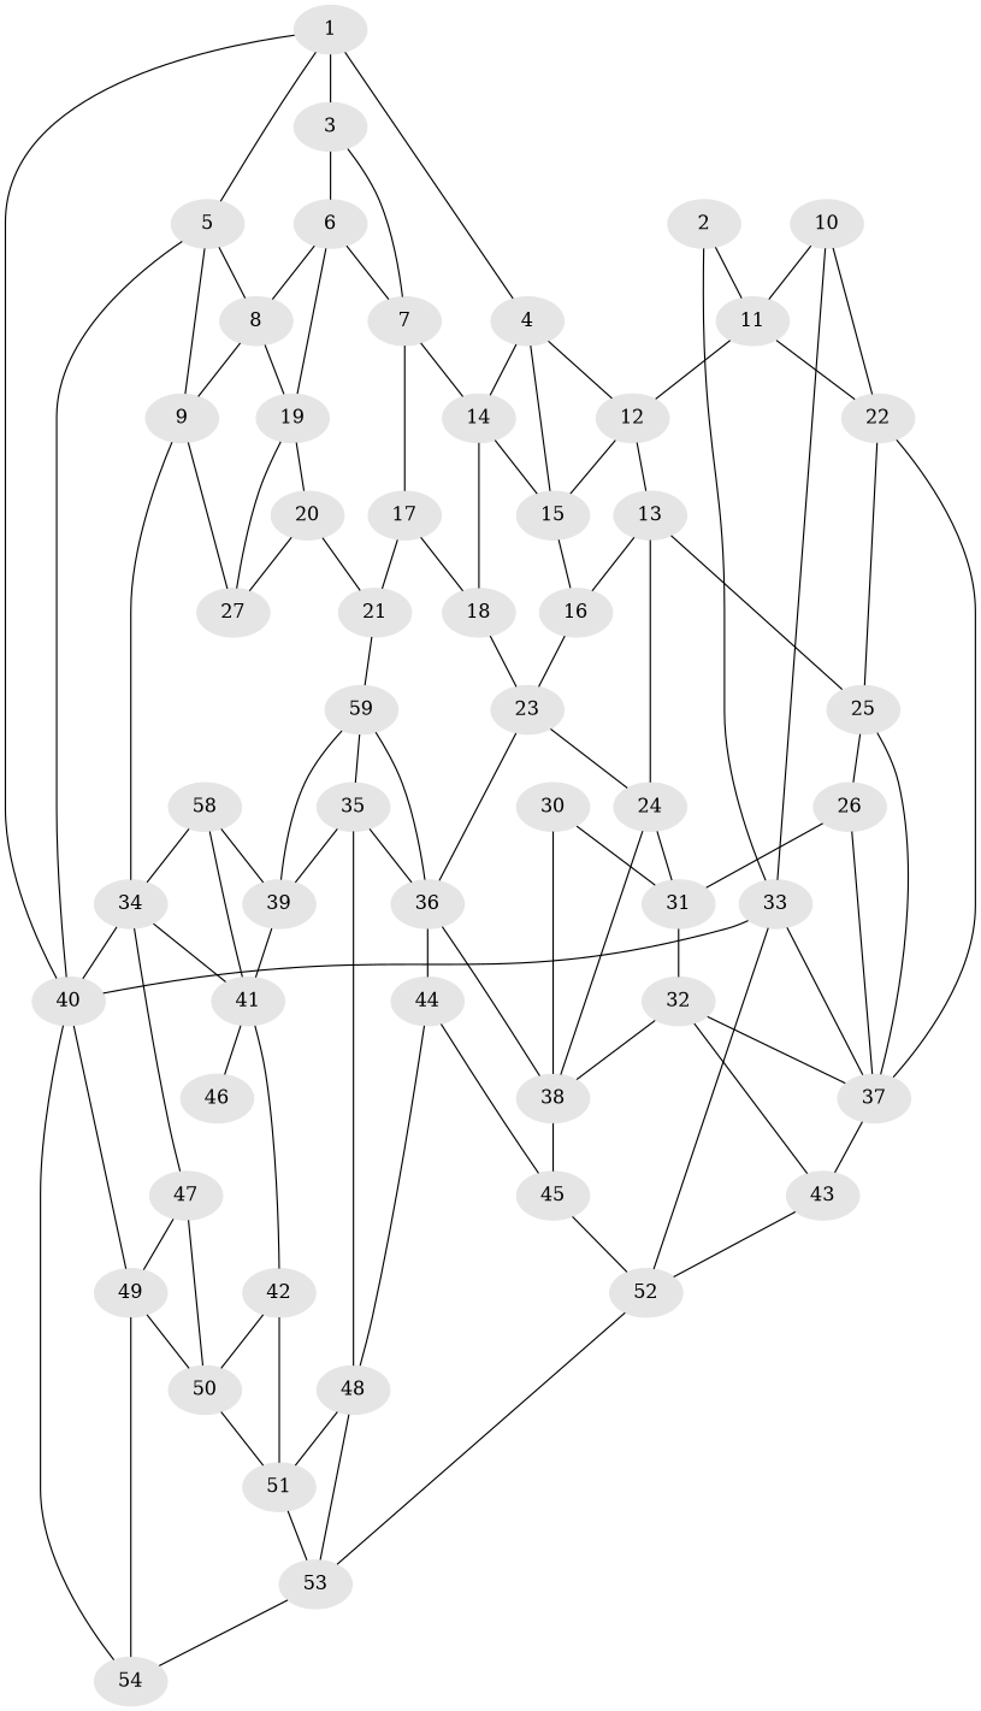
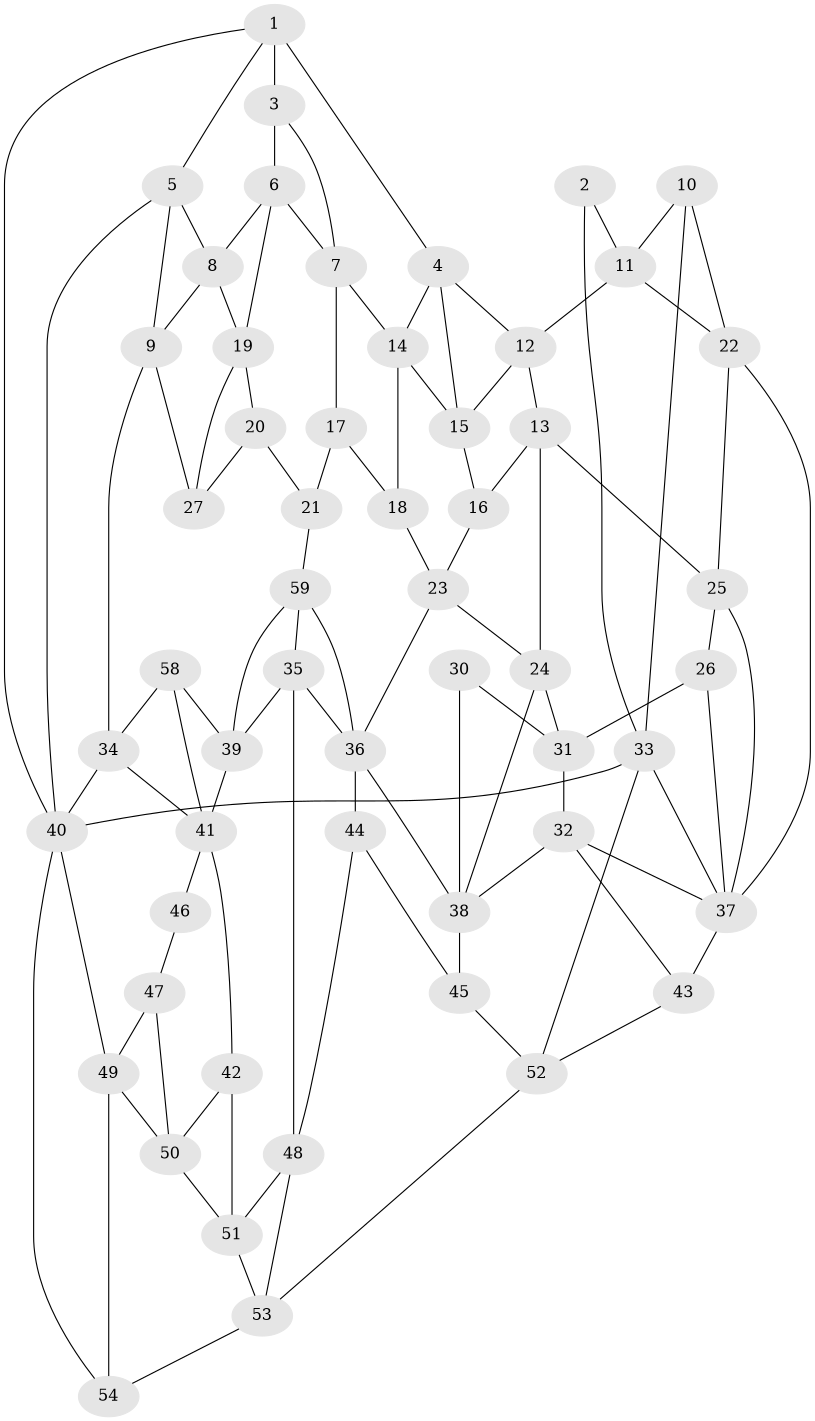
  graph {
    node [color=gray90 style=filled]
    edge [weight=1.0]
    1
    3
    4
    5
    40
    6
    7
    12
    14
    15
    8
    9
    49
    54
    2
    11
    33
    22
    37
    52
    19
    17
    13
    18
    16
    27
    34
    20
    21
    41
    10
    25
    24
    23
    31
    38
    26
    36
    n39 [label=59]
    39
    35
    43
    44
    32
    45
    n46 [label=58]
    42
    46
    48
    30
    53
    51
    50
    47
    1 -- 3 [weight=2.0]
    1 -- 4
    1 -- 5
    1 -- 40
    3 -- 6
    3 -- 7
    4 -- 12
    4 -- 14
    4 -- 15
    5 -- 40
    5 -- 8
    5 -- 9
    40 -- 49
    40 -- 54
    6 -- 7
    6 -- 8
    6 -- 19
    7 -- 14
    7 -- 17
    12 -- 15
    12 -- 13
    14 -- 15
    14 -- 18
    15 -- 16
    8 -- 9
    8 -- 19
    9 -- 27
    9 -- 34
    49 -- 54
    49 -- 50
    2 -- 11
    2 -- 33
    11 -- 12
    11 -- 22
    33 -- 40 [weight=2.0]
    33 -- 37
    33 -- 52
    22 -- 37
    22 -- 25
    37 -- 43
    52 -- 53
    19 -- 27
    19 -- 20
    17 -- 18
    17 -- 21 [weight=2.0]
    13 -- 16
    13 -- 25
    13 -- 24
    18 -- 23
    16 -- 23
    34 -- 40
    34 -- 41
    20 -- 27
    20 -- 21
    21 -- n39
    41 -- 42
    41 -- 46
    10 -- 11
    10 -- 33
    10 -- 22
    25 -- 37
    25 -- 26
    24 -- 31
    24 -- 38
    23 -- 24
    23 -- 36
    31 -- 32
    38 -- 45
    26 -- 37
    26 -- 31
    36 -- 38
    36 -- 44 [weight=2.0]
    n39 -- 36
    n39 -- 39
    n39 -- 35
    39 -- 41 [weight=2.0]
    35 -- 36
    35 -- 39
    35 -- 48
    43 -- 52
    44 -- 45
    44 -- 48
    32 -- 37
    32 -- 38
    32 -- 43
    45 -- 52
    n46 -- 34
    n46 -- 41
    n46 -- 39
    42 -- 51
    42 -- 50
-   34 -- 47 [weight=2.0]
+   46 -- 47 [weight=2.0]
    48 -- 53
    48 -- 51
    30 -- 31
    30 -- 38 [weight=2.0]
    53 -- 54
    51 -- 53
    50 -- 51
    47 -- 49
    47 -- 50
  }
